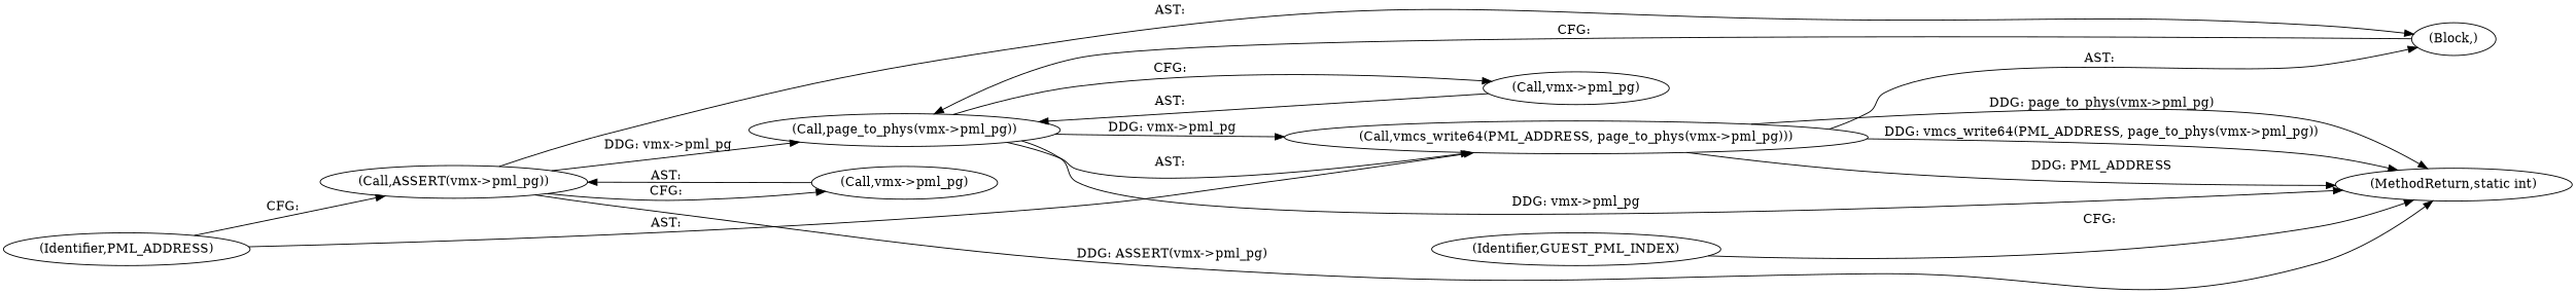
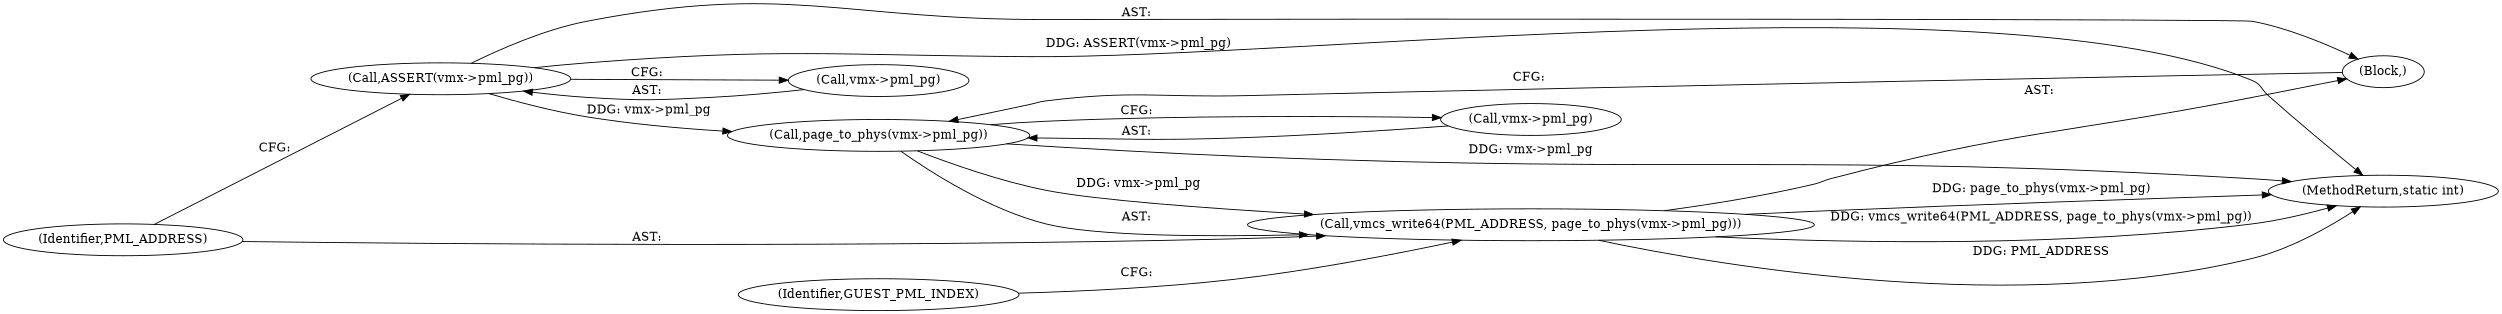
  digraph {
    fontname="DejaVu Serif"
    rankdir=LR
    node [fontname="DejaVu Serif"]
    edge [fontname="DejaVu Serif"]
    n1 [label="(Call,page_to_phys(vmx->pml_pg))"]
    n2 [label="(Call,vmcs_write64(PML_ADDRESS, page_to_phys(vmx->pml_pg)))"]
    n3 [label="(MethodReturn,static int)"]
    n4 [label="(Call,vmx->pml_pg)"]
    n5 [label="(Block,)"]
    n6 [label="(Call,ASSERT(vmx->pml_pg))"]
    n7 [label="(Call,vmx->pml_pg)"]
    n8 [label="(Identifier,PML_ADDRESS)"]
    n9 [label="(Identifier,GUEST_PML_INDEX)"]
    n1 -> n2 [label="AST: "]
    n1 -> n2 [label="DDG: vmx->pml_pg"]
    n1 -> n3 [label="DDG: vmx->pml_pg"]
    n1 -> n4 [label="CFG: "]
    n2 -> n3 [label="DDG: vmcs_write64(PML_ADDRESS, page_to_phys(vmx->pml_pg))"]
    n2 -> n3 [label="DDG: PML_ADDRESS"]
    n2 -> n3 [label="DDG: page_to_phys(vmx->pml_pg)"]
    n2 -> n5 [label="AST: "]
    n4 -> n1 [label="AST: "]
    n5 -> n1 [label="CFG: "]
    n6 -> n1 [label="DDG: vmx->pml_pg"]
    n6 -> n3 [label="DDG: ASSERT(vmx->pml_pg)"]
    n6 -> n5 [label="AST: "]
    n6 -> n7 [label="CFG: "]
    n7 -> n6 [label="AST: "]
    n8 -> n2 [label="AST: "]
    n8 -> n6 [label="CFG: "]
-   n9 -> n3 [label="CFG: "]
+   n9 -> n2 [label="CFG: "]
  }
